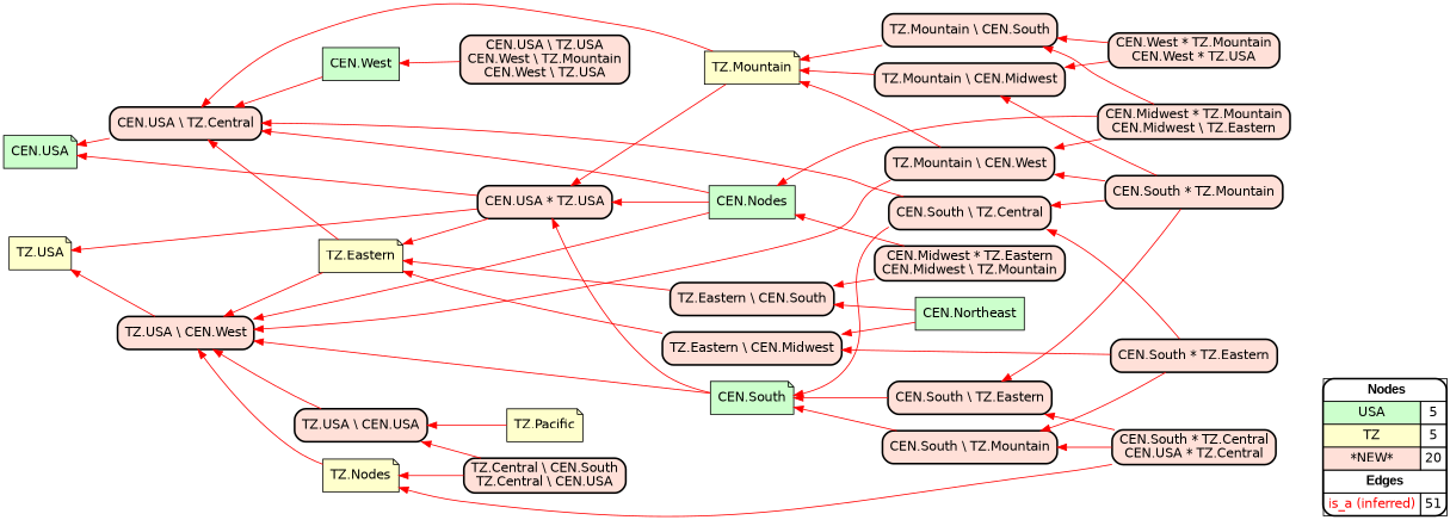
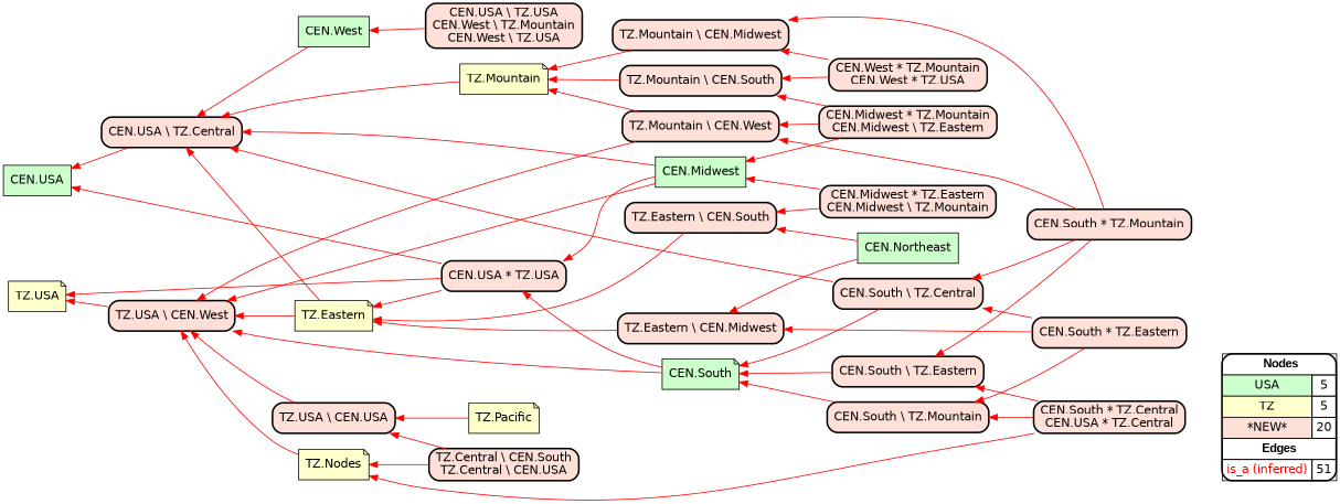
  digraph {
    rankdir=RL
    node [fillcolor="#FFE0D8" fontname=helvetica shape=box style="filled,rounded,bold"]
    edge [arrowhead=normal color="#FF0000" constraint=true penwidth=1 style=solid]
    n1 [fillcolor=white label=<   <TABLE BORDER="0" CELLBORDER="1" CELLSPACING="0" CELLPADDING="4">  <TR> <TD COLSPAN="2"><font face="Arial Black"> Nodes</font></TD> </TR>  <TR>   <TD bgcolor="#CCFFCC" fontname="helvetica">USA</TD>   <TD>5</TD>   </TR>  <TR>   <TD bgcolor="#FFFFCC" fontname="helvetica">TZ</TD>   <TD>5</TD>   </TR>  <TR>   <TD bgcolor="#FFE0D8" fontname="helvetica">*NEW*</TD>   <TD>20</TD>   </TR>  <TR> <TD COLSPAN="2"><font face = "Arial Black"> Edges </font></TD> </TR>  <TR>   <TD><font color ="#FF0000">is_a (inferred)</font></TD><TD>51</TD> </TR> </TABLE>   > margin=0]
-   "CEN.Midwest" [fillcolor="#CCFFCC" style=filled label="CEN.Nodes"]
+   "CEN.Midwest" [fillcolor="#CCFFCC" style=filled]
    "CEN.USA \\ TZ.Central"
    "TZ.USA \\ CEN.West"
    "CEN.USA * TZ.USA"
-   "CEN.USA" [fillcolor="#CCFFCC" shape=note style=filled]
+   "CEN.USA" [fillcolor="#CCFFCC" style=filled]
    "TZ.USA" [fillcolor="#FFFFCC" shape=note style=filled]
    "TZ.Eastern" [fillcolor="#FFFFCC" shape=note style=filled]
    "CEN.West" [fillcolor="#CCFFCC" style=filled]
    "CEN.Northeast" [fillcolor="#CCFFCC" style=filled]
    "TZ.Eastern \\ CEN.Midwest"
    "TZ.Eastern \\ CEN.South"
    "CEN.South" [fillcolor="#CCFFCC" shape=note style=filled]
    "TZ.Mountain" [fillcolor="#FFFFCC" shape=note style=filled]
    "TZ.Pacific" [fillcolor="#FFFFCC" shape=note style=filled]
    "TZ.USA \\ CEN.USA"
    n17 [fillcolor="#FFFFCC" label="TZ.Nodes" shape=note style=filled]
    "TZ.Mountain \\ CEN.South"
    "CEN.South \\ TZ.Central"
    "CEN.South * TZ.Eastern"
    "CEN.South \\ TZ.Mountain"
    "CEN.USA \\ TZ.USA\nCEN.West \\ TZ.Mountain\nCEN.West \\ TZ.USA"
    "CEN.South * TZ.Central\nCEN.USA * TZ.Central"
    "CEN.South \\ TZ.Eastern"
    "CEN.South * TZ.Mountain"
    "TZ.Mountain \\ CEN.West"
    "TZ.Mountain \\ CEN.Midwest"
    "TZ.Central \\ CEN.South\nTZ.Central \\ CEN.USA"
    "CEN.Midwest * TZ.Mountain\nCEN.Midwest \\ TZ.Eastern"
    "CEN.West * TZ.Mountain\nCEN.West * TZ.USA"
    "CEN.Midwest * TZ.Eastern\nCEN.Midwest \\ TZ.Mountain"
    subgraph sub_1 {
      rank=source
      n1
    }
    "CEN.Midwest" -> "CEN.USA \\ TZ.Central"
    "CEN.Midwest" -> "TZ.USA \\ CEN.West"
    "CEN.Midwest" -> "CEN.USA * TZ.USA"
    "CEN.USA \\ TZ.Central" -> "CEN.USA"
    "TZ.USA \\ CEN.West" -> "TZ.USA"
    "CEN.USA * TZ.USA" -> "CEN.USA"
    "CEN.USA * TZ.USA" -> "TZ.USA"
    "CEN.USA * TZ.USA" -> "TZ.Eastern"
    "TZ.Eastern" -> "CEN.USA \\ TZ.Central"
    "TZ.Eastern" -> "TZ.USA \\ CEN.West"
    "CEN.West" -> "CEN.USA \\ TZ.Central"
    "CEN.Northeast" -> "TZ.Eastern \\ CEN.Midwest"
    "CEN.Northeast" -> "TZ.Eastern \\ CEN.South"
    "TZ.Eastern \\ CEN.Midwest" -> "TZ.Eastern"
    "TZ.Eastern \\ CEN.South" -> "TZ.Eastern"
    "CEN.South" -> "TZ.USA \\ CEN.West"
    "CEN.South" -> "CEN.USA * TZ.USA"
    "TZ.Mountain" -> "CEN.USA \\ TZ.Central"
-   "TZ.Mountain" -> "CEN.USA * TZ.USA"
    "TZ.Pacific" -> "TZ.USA \\ CEN.USA"
    "TZ.USA \\ CEN.USA" -> "TZ.USA \\ CEN.West"
    n17 -> "TZ.USA \\ CEN.West"
    "TZ.Mountain \\ CEN.South" -> "TZ.Mountain"
    "CEN.South \\ TZ.Central" -> "CEN.USA \\ TZ.Central"
    "CEN.South \\ TZ.Central" -> "CEN.South"
    "CEN.South * TZ.Eastern" -> "TZ.Eastern \\ CEN.Midwest"
    "CEN.South * TZ.Eastern" -> "CEN.South \\ TZ.Central"
    "CEN.South * TZ.Eastern" -> "CEN.South \\ TZ.Mountain"
    "CEN.South \\ TZ.Mountain" -> "CEN.South"
    "CEN.USA \\ TZ.USA\nCEN.West \\ TZ.Mountain\nCEN.West \\ TZ.USA" -> "CEN.West"
    "CEN.South * TZ.Central\nCEN.USA * TZ.Central" -> n17
    "CEN.South * TZ.Central\nCEN.USA * TZ.Central" -> "CEN.South \\ TZ.Mountain"
    "CEN.South * TZ.Central\nCEN.USA * TZ.Central" -> "CEN.South \\ TZ.Eastern"
    "CEN.South \\ TZ.Eastern" -> "CEN.South"
    "CEN.South * TZ.Mountain" -> "CEN.South \\ TZ.Central"
    "CEN.South * TZ.Mountain" -> "CEN.South \\ TZ.Eastern"
    "CEN.South * TZ.Mountain" -> "TZ.Mountain \\ CEN.West"
    "CEN.South * TZ.Mountain" -> "TZ.Mountain \\ CEN.Midwest"
    "TZ.Mountain \\ CEN.West" -> "TZ.USA \\ CEN.West"
    "TZ.Mountain \\ CEN.West" -> "TZ.Mountain"
    "TZ.Mountain \\ CEN.Midwest" -> "TZ.Mountain"
    "TZ.Central \\ CEN.South\nTZ.Central \\ CEN.USA" -> "TZ.USA \\ CEN.USA"
    "TZ.Central \\ CEN.South\nTZ.Central \\ CEN.USA" -> n17
    "CEN.Midwest * TZ.Mountain\nCEN.Midwest \\ TZ.Eastern" -> "CEN.Midwest"
    "CEN.Midwest * TZ.Mountain\nCEN.Midwest \\ TZ.Eastern" -> "TZ.Mountain \\ CEN.South"
    "CEN.Midwest * TZ.Mountain\nCEN.Midwest \\ TZ.Eastern" -> "TZ.Mountain \\ CEN.West"
    "CEN.West * TZ.Mountain\nCEN.West * TZ.USA" -> "TZ.Mountain \\ CEN.South"
    "CEN.West * TZ.Mountain\nCEN.West * TZ.USA" -> "TZ.Mountain \\ CEN.Midwest"
    "CEN.Midwest * TZ.Eastern\nCEN.Midwest \\ TZ.Mountain" -> "CEN.Midwest"
    "CEN.Midwest * TZ.Eastern\nCEN.Midwest \\ TZ.Mountain" -> "TZ.Eastern \\ CEN.South"
  }
